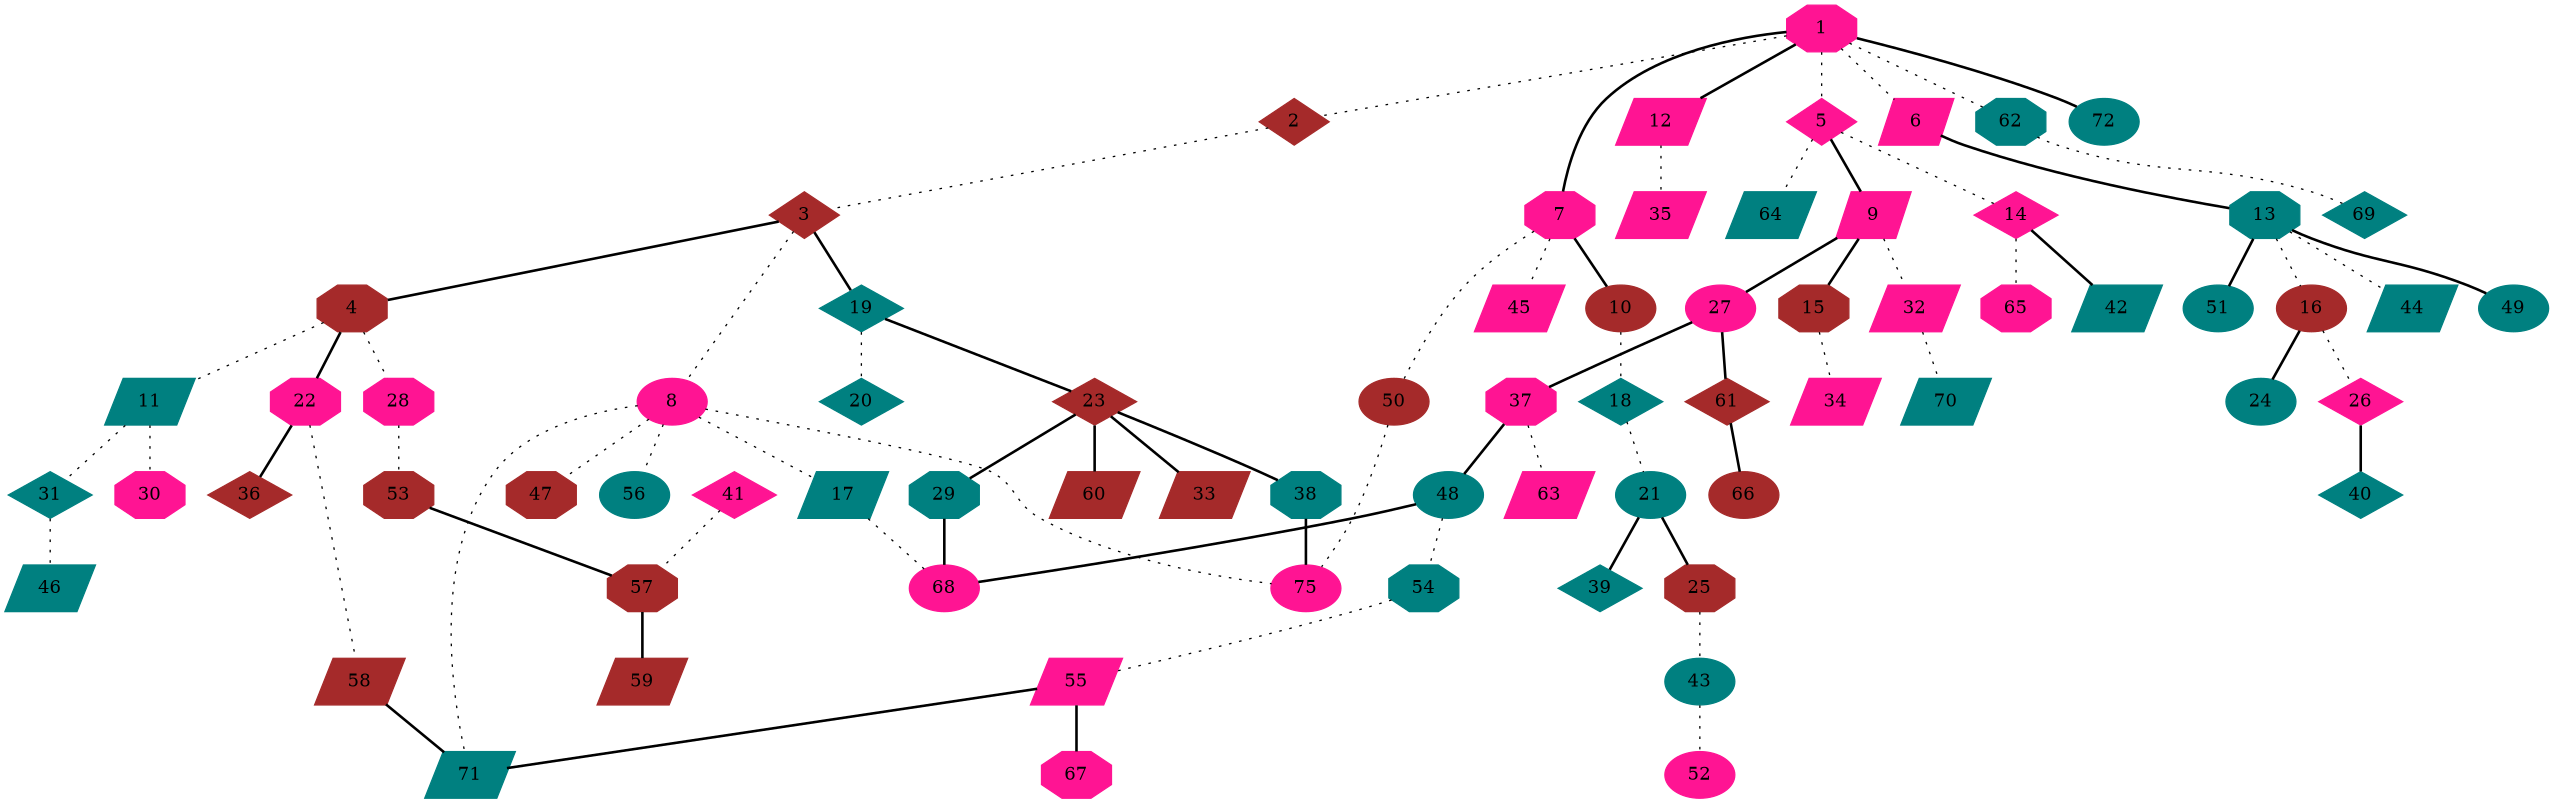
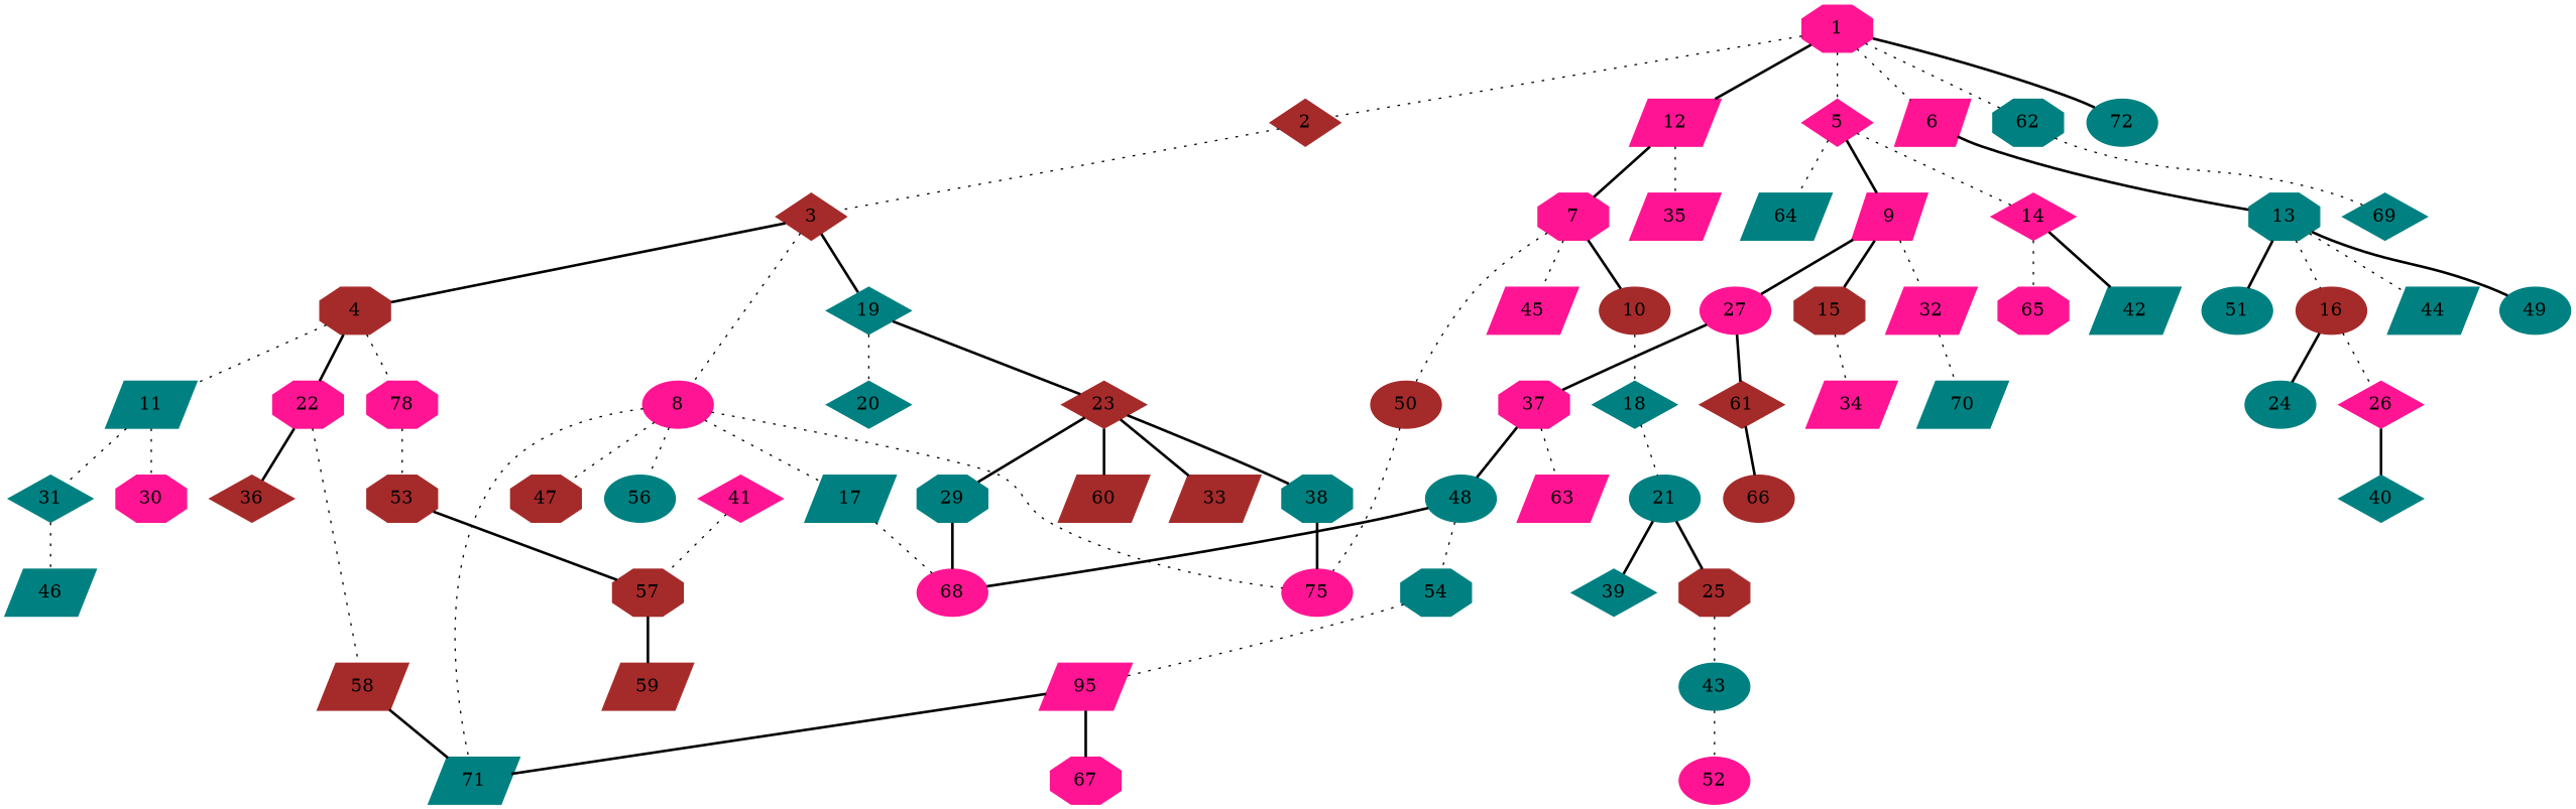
  graph {
    node [color=teal shape=parallelogram style=filled]
    edge [style=dotted]
    1 [color=deeppink shape=octagon]
    2 [color=brown shape=diamond]
    5 [color=deeppink shape=diamond]
    6 [color=deeppink]
    7 [color=deeppink shape=octagon]
    12 [color=deeppink]
    62 [shape=octagon]
    72 [shape=ellipse]
    3 [color=brown shape=diamond]
    9 [color=deeppink]
    14 [color=deeppink shape=diamond]
    64
    13 [shape=octagon]
    10 [color=brown shape=ellipse]
    45 [color=deeppink]
    50 [color=brown shape=ellipse]
    35 [color=deeppink]
    69 [shape=diamond]
    4 [color=brown shape=octagon]
    8 [color=deeppink shape=ellipse]
    19 [shape=diamond]
    11
    22 [color=deeppink shape=octagon]
-   28 [color=deeppink shape=octagon]
+   28 [color=deeppink shape=octagon label=78]
    17
    47 [color=brown shape=octagon]
    56 [shape=ellipse]
    71
    n29 [color=deeppink label=75 shape=ellipse]
    20 [shape=diamond]
    23 [color=brown shape=diamond]
    30 [color=deeppink shape=octagon]
    31 [shape=diamond]
    36 [color=brown shape=diamond]
    58 [color=brown]
    53 [color=brown shape=octagon]
    15 [color=brown shape=octagon]
    27 [color=deeppink shape=ellipse]
    32 [color=deeppink]
    42
    65 [color=deeppink shape=octagon]
    16 [color=brown shape=ellipse]
    44
    49 [shape=ellipse]
    51 [shape=ellipse]
    18 [shape=diamond]
    68 [color=deeppink shape=ellipse]
    34 [color=deeppink]
    37 [color=deeppink shape=octagon]
    61 [color=brown shape=diamond]
    70
    21 [shape=ellipse]
    46
    24 [shape=ellipse]
    26 [color=deeppink shape=diamond]
    40 [shape=diamond]
    25 [color=brown shape=octagon]
    39 [shape=diamond]
    29 [shape=octagon]
    33 [color=brown]
    38 [shape=octagon]
    60 [color=brown]
    43 [shape=ellipse]
    52 [color=deeppink shape=ellipse]
    48 [shape=ellipse]
    63 [color=deeppink]
    66 [color=brown shape=ellipse]
    41 [color=deeppink shape=diamond]
    57 [color=brown shape=octagon]
    54 [shape=octagon]
    59 [color=brown]
-   55 [color=deeppink]
+   55 [color=deeppink label=95]
    67 [color=deeppink shape=octagon]
    1 -- 2
    1 -- 5
    1 -- 6
-   1 -- 7 [style=bold]
+   12 -- 7 [style=bold]
    1 -- 12 [style=bold]
    1 -- 62
    1 -- 72 [style=bold]
    2 -- 3
    5 -- 9 [style=bold]
    5 -- 14
    5 -- 64
    6 -- 13 [style=bold]
    7 -- 10 [style=bold]
    7 -- 45
    7 -- 50
    12 -- 35
    62 -- 69
    3 -- 4 [style=bold]
    3 -- 8
    3 -- 19 [style=bold]
    9 -- 15 [style=bold]
    9 -- 27 [style=bold]
    9 -- 32
    14 -- 42 [style=bold]
    14 -- 65
    13 -- 16
    13 -- 44
    13 -- 49 [style=bold]
    13 -- 51 [style=bold]
    10 -- 18
    50 -- n29
    4 -- 11
    4 -- 22 [style=bold]
    4 -- 28
    8 -- 17
    8 -- 47
    8 -- 56
    8 -- 71
    8 -- n29
    19 -- 20
    19 -- 23 [style=bold]
    11 -- 30
    11 -- 31
    22 -- 36 [style=bold]
    22 -- 58
    28 -- 53
    17 -- 68
    23 -- 29 [style=bold]
    23 -- 33 [style=bold]
    23 -- 38 [style=bold]
    23 -- 60 [style=bold]
    31 -- 46
    58 -- 71 [style=bold]
    53 -- 57 [style=bold]
    15 -- 34
    27 -- 37 [style=bold]
    27 -- 61 [style=bold]
    32 -- 70
    16 -- 24 [style=bold]
    16 -- 26
    18 -- 21
    37 -- 48 [style=bold]
    37 -- 63
    61 -- 66 [style=bold]
    21 -- 25 [style=bold]
    21 -- 39 [style=bold]
    26 -- 40 [style=bold]
    25 -- 43
    29 -- 68 [style=bold]
    38 -- n29 [style=bold]
    43 -- 52
    48 -- 68 [style=bold]
    48 -- 54
    41 -- 57
    57 -- 59 [style=bold]
    54 -- 55
    55 -- 71 [style=bold]
    55 -- 67 [style=bold]
  }
